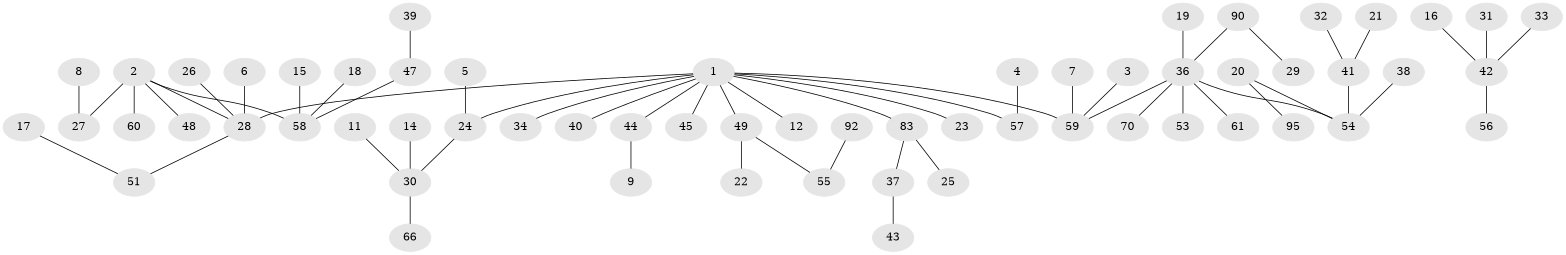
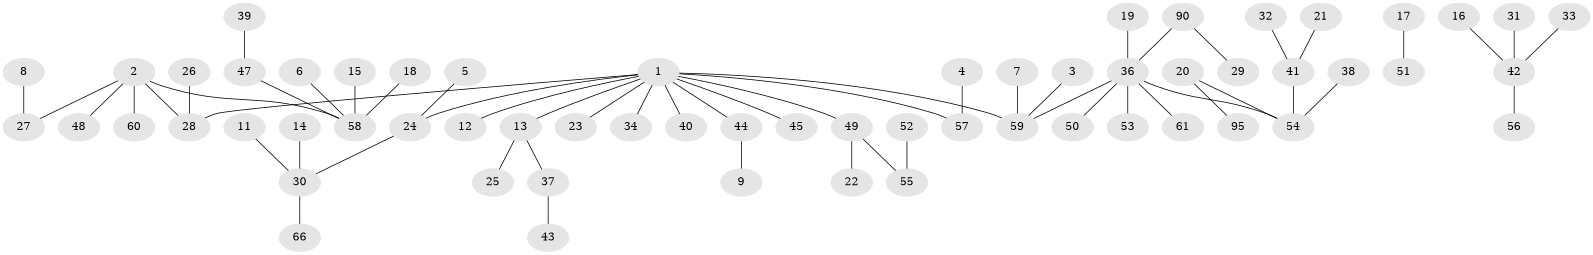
  graph {
    node [color=gray90 style=filled]
    edge [weight=1.0]
    1
    12
-   13 [label=83]
+   13
    23
    24
    28
    34
    40
    44
    45
    49
    57
    59
    25
    37
    30
    51
    9
    22
    55
    2
    27
    48
    58
    60
    3
    42
    56
    4
    5
    6
    7
    8
    n34 [label=90]
    29
    36
    54
-   50 [label=70]
+   50
    53
    61
    11
    n42 [label=66]
    43
    14
    15
    16
    17
    18
    19
    n50 [label=95]
    20
    21
    41
    26
    31
    32
    33
    38
    39
    47
-   52 [label=92]
+   52
    1 -- 12
    1 -- 13
    1 -- 23
    1 -- 24
    1 -- 28
    1 -- 34
    1 -- 40
    1 -- 44
    1 -- 45
    1 -- 49
    1 -- 57
    1 -- 59
    13 -- 25
    13 -- 37
    24 -- 30
-   28 -- 51
    44 -- 9
    49 -- 22
    49 -- 55
    37 -- 43
    30 -- n42
    2 -- 28
    2 -- 27
    2 -- 48
    2 -- 58
    2 -- 60
    3 -- 59
    42 -- 56
    4 -- 57
    5 -- 24
-   6 -- 28
+   6 -- 58
    7 -- 59
    8 -- 27
    n34 -- 29
    n34 -- 36
    36 -- 59
    36 -- 54
    36 -- 50
    36 -- 53
    36 -- 61
    11 -- 30
    14 -- 30
    15 -- 58
    16 -- 42
    17 -- 51
    18 -- 58
    19 -- 36
    20 -- 54
    20 -- n50
    21 -- 41
    41 -- 54
    26 -- 28
    31 -- 42
    32 -- 41
    33 -- 42
    38 -- 54
    39 -- 47
    47 -- 58
    52 -- 55
  }
